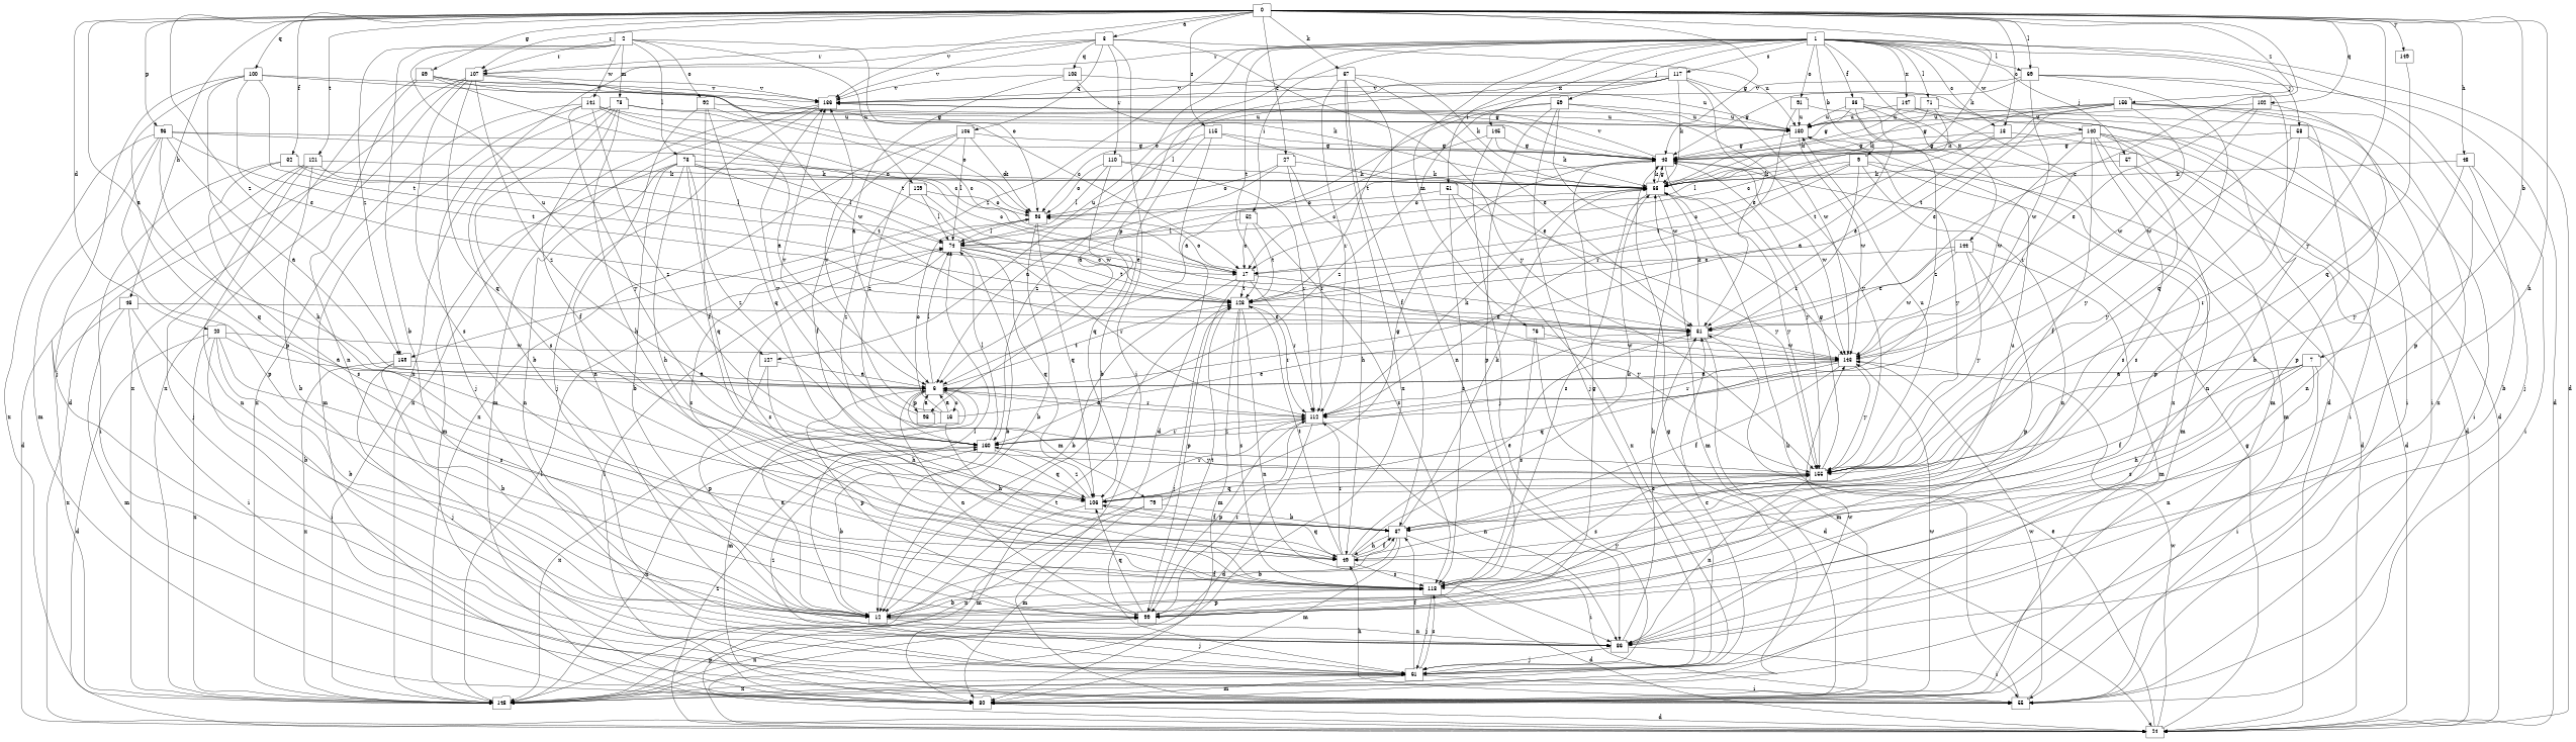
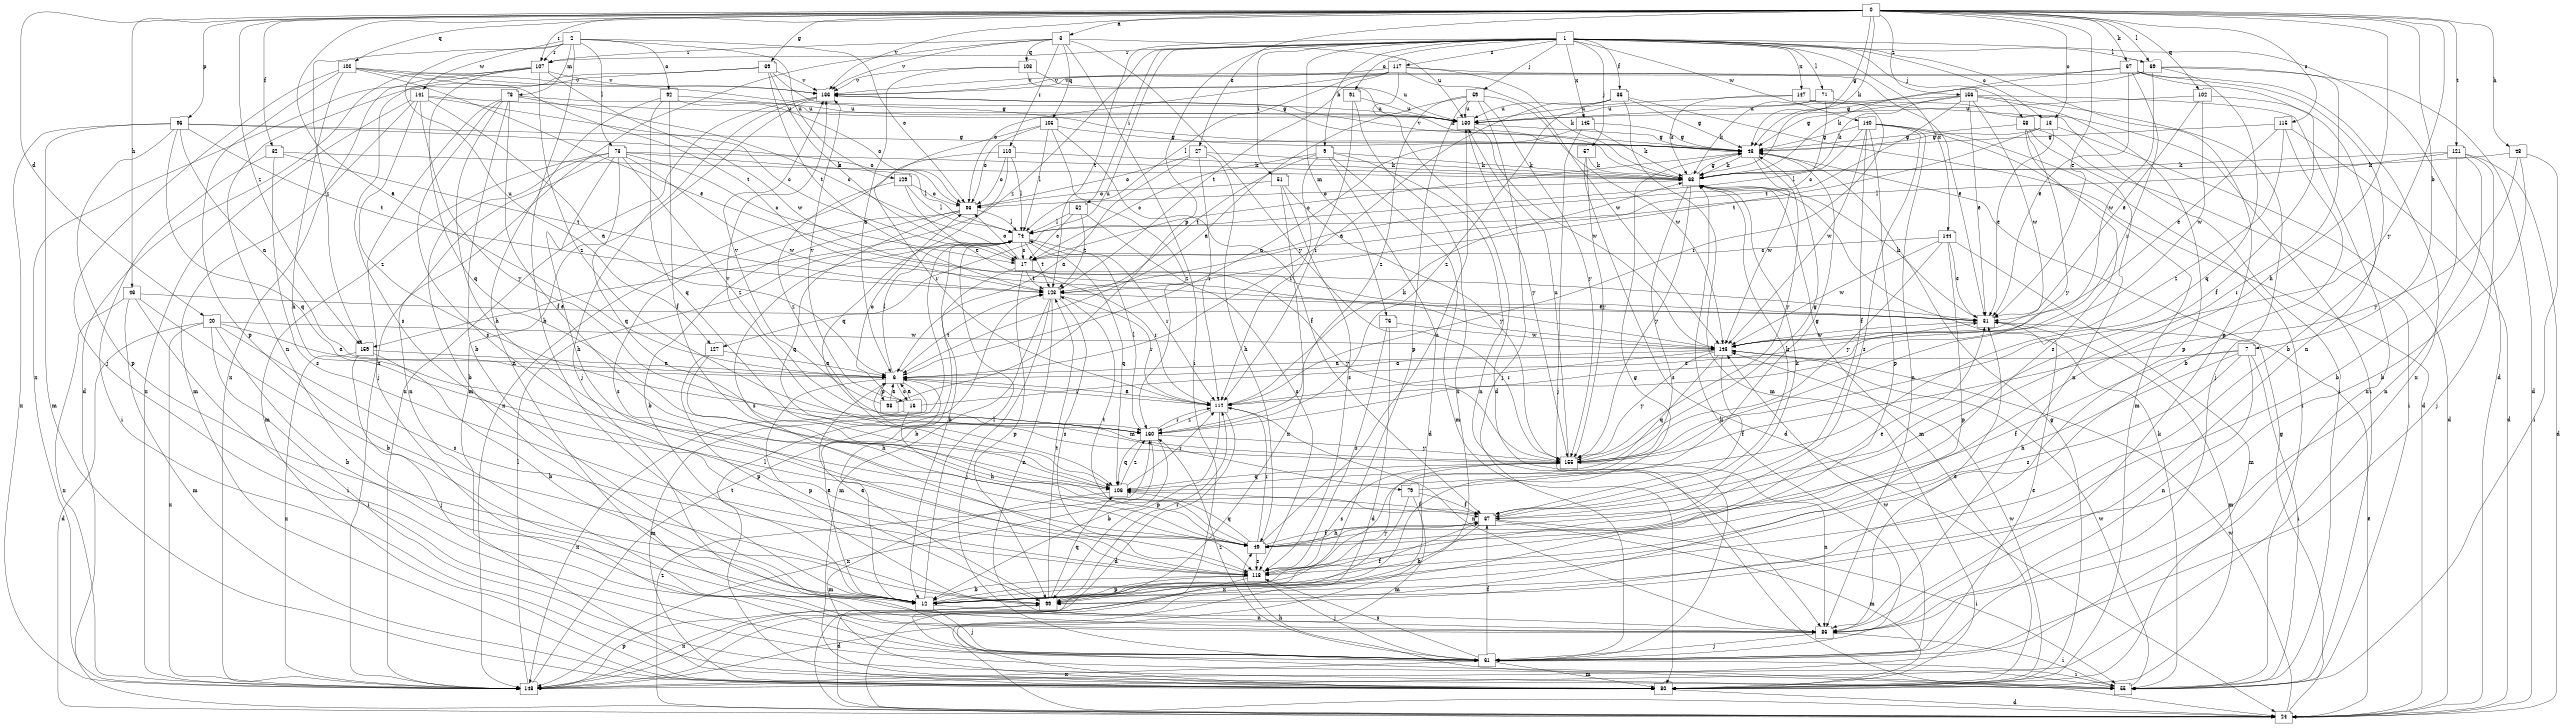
  strict digraph {
    node [shape=folder]
    0
    3
    6
    7 [shape=note]
    13
    20
    27 [shape=note]
    31 [shape=note]
    32 [shape=note]
    39 [shape=note]
    43
    46
    48
    49 [shape=note]
    67
    68
    69
    96
    100
    102
    107
    115
    121 [shape=note]
    136
-   149
    155 [shape=note]
    156 [shape=note]
    159
    55 [shape=note]
    103
    105 [shape=note]
    110 [shape=note]
    130
    148
    98 [shape=note]
    123 [shape=note]
    16
    74 [shape=note]
    79
    80
    99
    112
    86 [shape=note]
    37 [shape=note]
    118 [shape=note]
    24 [shape=note]
    12
    143
    93 [shape=note]
    17 [shape=note]
    106
    61
    160
    1
    9 [shape=note]
    36 [shape=note]
    51 [shape=note]
    52 [shape=note]
    57
    58
    59
    71 [shape=note]
    76 [shape=note]
    91 [shape=note]
    117
    127
    140
    144 [shape=note]
    145 [shape=note]
    147
    2
    73 [shape=note]
    78 [shape=note]
    92
    129 [shape=note]
    141
    0 -> 3 [label=a]
    0 -> 6 [label=a]
    0 -> 7 [label=b]
    0 -> 13 [label=c]
    0 -> 20 [label=d]
    0 -> 27 [label=e]
    0 -> 31 [label=e]
    0 -> 32 [label=f]
    0 -> 39 [label=g]
    0 -> 43 [label=g]
    0 -> 46 [label=h]
    0 -> 48 [label=h]
    0 -> 49 [label=h]
    0 -> 67 [label=k]
    0 -> 68 [label=k]
    0 -> 69 [label=l]
    0 -> 96 [label=p]
    0 -> 100 [label=q]
    0 -> 102 [label=q]
    0 -> 107 [label=r]
    0 -> 115 [label=s]
    0 -> 121 [label=t]
    0 -> 136 [label=v]
-   0 -> 149 [label=y]
    0 -> 155 [label=y]
    0 -> 156 [label=z]
    0 -> 159 [label=z]
    3 -> 107 [label=r]
    3 -> 136 [label=v]
    3 -> 155 [label=y]
    3 -> 55 [label=i]
    3 -> 103 [label=q]
    3 -> 105 [label=q]
    3 -> 110 [label=r]
    3 -> 130 [label=u]
    3 -> 148 [label=x]
    6 -> 98 [label=p]
    6 -> 123 [label=t]
    6 -> 16 [label=c]
    6 -> 74 [label=l]
    6 -> 79 [label=m]
    6 -> 80 [label=m]
    6 -> 99 [label=p]
    6 -> 112 [label=r]
    7 -> 6 [label=a]
    7 -> 49 [label=h]
    7 -> 55 [label=i]
    7 -> 86 [label=n]
    7 -> 37 [label=f]
    7 -> 118 [label=s]
    13 -> 31 [label=e]
    13 -> 43 [label=g]
    13 -> 123 [label=t]
    13 -> 24 [label=d]
    20 -> 6 [label=a]
    20 -> 55 [label=i]
    20 -> 148 [label=x]
    20 -> 118 [label=s]
    20 -> 24 [label=d]
    20 -> 12 [label=b]
    20 -> 143 [label=w]
    27 -> 6 [label=a]
    27 -> 49 [label=h]
    27 -> 68 [label=k]
    27 -> 112 [label=r]
    27 -> 93 [label=o]
    31 -> 68 [label=k]
    31 -> 80 [label=m]
    31 -> 143 [label=w]
    32 -> 68 [label=k]
    32 -> 55 [label=i]
    32 -> 123 [label=t]
    32 -> 118 [label=s]
    39 -> 43 [label=g]
    39 -> 136 [label=v]
    39 -> 148 [label=x]
    39 -> 123 [label=t]
    39 -> 86 [label=n]
    39 -> 17 [label=c]
    43 -> 68 [label=k]
    43 -> 136 [label=v]
    43 -> 155 [label=y]
    43 -> 143 [label=w]
    43 -> 17 [label=c]
    46 -> 31 [label=e]
    46 -> 55 [label=i]
    46 -> 148 [label=x]
    46 -> 80 [label=m]
    46 -> 12 [label=b]
    48 -> 68 [label=k]
    48 -> 155 [label=y]
    48 -> 55 [label=i]
    48 -> 12 [label=b]
    49 -> 31 [label=e]
    49 -> 68 [label=k]
    49 -> 130 [label=u]
    49 -> 123 [label=t]
    49 -> 112 [label=r]
    49 -> 37 [label=f]
    49 -> 118 [label=s]
    49 -> 106 [label=q]
    67 -> 31 [label=e]
    67 -> 68 [label=k]
    67 -> 136 [label=v]
    67 -> 148 [label=x]
    67 -> 112 [label=r]
    67 -> 86 [label=n]
    67 -> 37 [label=f]
    68 -> 43 [label=g]
    68 -> 155 [label=y]
    68 -> 80 [label=m]
    68 -> 118 [label=s]
    68 -> 93 [label=o]
    69 -> 43 [label=g]
    69 -> 136 [label=v]
    69 -> 37 [label=r]
    69 -> 24 [label=d]
    69 -> 143 [label=w]
    69 -> 106 [label=q]
    96 -> 6 [label=a]
    96 -> 43 [label=g]
    96 -> 148 [label=x]
    96 -> 123 [label=t]
    96 -> 80 [label=m]
    96 -> 99 [label=p]
    96 -> 93 [label=o]
    96 -> 106 [label=q]
    100 -> 31 [label=e]
    100 -> 43 [label=g]
    100 -> 49 [label=h]
    100 -> 136 [label=v]
    100 -> 123 [label=t]
    100 -> 99 [label=p]
    100 -> 61 [label=j]
    102 -> 31 [label=e]
    102 -> 130 [label=u]
    102 -> 12 [label=b]
    102 -> 143 [label=w]
    107 -> 136 [label=v]
    107 -> 148 [label=x]
    107 -> 118 [label=s]
    107 -> 24 [label=d]
    107 -> 143 [label=w]
    107 -> 106 [label=q]
    107 -> 160 [label=z]
    115 -> 31 [label=e]
    115 -> 43 [label=g]
    115 -> 24 [label=d]
    115 -> 12 [label=b]
    115 -> 160 [label=z]
    121 -> 68 [label=k]
    121 -> 74 [label=l]
    121 -> 86 [label=n]
    121 -> 24 [label=d]
    121 -> 12 [label=b]
    121 -> 61 [label=j]
    136 -> 130 [label=u]
    136 -> 148 [label=x]
    136 -> 80 [label=m]
    136 -> 61 [label=j]
-   149 -> 106 [label=q]
    155 -> 43 [label=g]
    155 -> 136 [label=v]
    155 -> 130 [label=u]
    155 -> 86 [label=n]
    155 -> 118 [label=s]
    155 -> 106 [label=q]
    156 -> 31 [label=e]
    156 -> 43 [label=g]
    156 -> 68 [label=k]
    156 -> 130 [label=u]
    156 -> 148 [label=x]
    156 -> 123 [label=t]
    156 -> 99 [label=p]
    156 -> 143 [label=w]
    156 -> 61 [label=j]
    159 -> 6 [label=a]
    159 -> 148 [label=x]
    159 -> 12 [label=b]
    159 -> 61 [label=j]
    55 -> 49 [label=h]
    55 -> 68 [label=k]
    55 -> 143 [label=w]
    103 -> 6 [label=a]
    103 -> 68 [label=k]
    103 -> 136 [label=v]
    103 -> 130 [label=u]
    105 -> 43 [label=g]
    105 -> 148 [label=x]
    105 -> 74 [label=l]
    105 -> 37 [label=f]
    105 -> 93 [label=o]
    105 -> 160 [label=z]
    110 -> 68 [label=k]
    110 -> 74 [label=l]
    110 -> 112 [label=r]
    110 -> 93 [label=o]
    110 -> 106 [label=q]
    130 -> 43 [label=g]
    130 -> 155 [label=y]
    130 -> 143 [label=w]
    148 -> 123 [label=t]
    148 -> 74 [label=l]
    148 -> 99 [label=p]
    98 -> 6 [label=a]
    98 -> 136 [label=v]
    123 -> 31 [label=e]
    123 -> 80 [label=m]
    123 -> 112 [label=r]
    123 -> 86 [label=n]
    123 -> 118 [label=s]
    123 -> 61 [label=j]
    16 -> 6 [label=a]
    16 -> 31 [label=e]
    16 -> 49 [label=h]
    16 -> 136 [label=v]
    16 -> 148 [label=x]
    16 -> 93 [label=o]
    74 -> 123 [label=t]
    74 -> 112 [label=r]
    74 -> 118 [label=s]
    74 -> 12 [label=b]
    74 -> 17 [label=c]
    74 -> 106 [label=q]
    79 -> 43 [label=g]
    79 -> 148 [label=x]
    79 -> 80 [label=m]
-   79 -> 37 [label=b]
+   79 -> 37 [label=f]
    80 -> 43 [label=g]
    80 -> 74 [label=l]
    80 -> 24 [label=d]
    80 -> 143 [label=w]
    99 -> 6 [label=a]
    99 -> 43 [label=g]
    99 -> 148 [label=x]
    99 -> 123 [label=t]
    99 -> 112 [label=r]
    99 -> 106 [label=q]
    112 -> 6 [label=a]
    112 -> 68 [label=k]
    112 -> 99 [label=p]
    112 -> 86 [label=n]
    112 -> 24 [label=d]
    112 -> 160 [label=z]
    86 -> 31 [label=e]
    86 -> 55 [label=i]
    86 -> 61 [label=j]
    37 -> 49 [label=h]
    37 -> 68 [label=k]
    37 -> 55 [label=i]
    37 -> 80 [label=m]
    37 -> 12 [label=b]
    118 -> 99 [label=p]
    118 -> 24 [label=d]
    118 -> 12 [label=b]
    118 -> 61 [label=j]
    24 -> 31 [label=e]
    24 -> 43 [label=g]
    24 -> 143 [label=w]
    24 -> 160 [label=z]
    12 -> 6 [label=a]
    12 -> 155 [label=y]
    12 -> 74 [label=l]
    12 -> 86 [label=n]
    12 -> 37 [label=f]
    12 -> 61 [label=j]
    143 -> 6 [label=a]
    143 -> 155 [label=y]
    143 -> 112 [label=r]
    143 -> 37 [label=f]
    143 -> 106 [label=q]
    93 -> 74 [label=l]
    93 -> 118 [label=s]
    93 -> 12 [label=b]
    93 -> 106 [label=q]
    17 -> 155 [label=y]
    17 -> 123 [label=t]
    17 -> 99 [label=p]
    17 -> 112 [label=r]
    17 -> 12 [label=b]
    17 -> 93 [label=o]
    106 -> 80 [label=m]
    106 -> 112 [label=r]
    106 -> 37 [label=f]
    106 -> 160 [label=z]
    61 -> 31 [label=e]
    61 -> 68 [label=k]
    61 -> 55 [label=i]
    61 -> 148 [label=x]
    61 -> 80 [label=m]
    61 -> 37 [label=f]
    61 -> 118 [label=s]
    61 -> 143 [label=w]
    61 -> 160 [label=z]
    160 -> 155 [label=y]
    160 -> 148 [label=x]
    160 -> 74 [label=l]
    160 -> 112 [label=r]
    160 -> 12 [label=b]
    160 -> 106 [label=q]
    1 -> 13 [label=c]
    1 -> 69 [label=l]
    1 -> 107 [label=r]
    1 -> 159 [label=z]
    1 -> 98 [label=p]
    1 -> 123 [label=t]
    1 -> 86 [label=p]
    1 -> 24 [label=d]
    1 -> 9 [label=b]
    1 -> 36 [label=f]
    1 -> 51 [label=i]
    1 -> 52 [label=i]
    1 -> 57 [label=j]
    1 -> 58 [label=j]
    1 -> 59 [label=j]
    1 -> 71 [label=l]
    1 -> 76 [label=m]
    1 -> 91 [label=o]
    1 -> 117 [label=s]
    1 -> 127 [label=u]
    1 -> 140 [label=w]
    1 -> 144 [label=x]
    1 -> 145 [label=x]
    1 -> 147 [label=x]
    9 -> 68 [label=k]
    9 -> 123 [label=t]
    9 -> 80 [label=m]
    9 -> 112 [label=r]
    9 -> 86 [label=n]
    9 -> 24 [label=d]
    9 -> 17 [label=c]
    36 -> 6 [label=a]
    36 -> 43 [label=g]
    36 -> 130 [label=u]
    36 -> 80 [label=m]
    36 -> 24 [label=d]
    36 -> 160 [label=z]
    51 -> 155 [label=y]
    51 -> 148 [label=x]
    51 -> 118 [label=s]
    51 -> 93 [label=o]
    52 -> 123 [label=t]
    52 -> 74 [label=l]
    52 -> 118 [label=s]
    52 -> 17 [label=c]
    57 -> 68 [label=k]
    57 -> 155 [label=y]
    57 -> 24 [label=d]
    58 -> 43 [label=g]
    58 -> 155 [label=y]
    58 -> 55 [label=i]
    58 -> 86 [label=n]
    58 -> 118 [label=s]
    59 -> 6 [label=a]
    59 -> 155 [label=y]
    59 -> 130 [label=u]
    59 -> 99 [label=p]
    59 -> 143 [label=w]
    59 -> 61 [label=j]
    59 -> 160 [label=z]
    71 -> 68 [label=k]
    71 -> 55 [label=i]
    71 -> 130 [label=u]
    71 -> 17 [label=c]
    76 -> 118 [label=s]
    76 -> 24 [label=d]
    76 -> 143 [label=w]
    91 -> 130 [label=u]
    91 -> 148 [label=x]
    91 -> 112 [label=r]
    117 -> 31 [label=e]
    117 -> 68 [label=k]
    117 -> 136 [label=v]
    117 -> 123 [label=t]
    117 -> 74 [label=l]
    117 -> 24 [label=d]
    117 -> 143 [label=w]
    117 -> 93 [label=o]
    127 -> 6 [label=a]
    127 -> 49 [label=h]
    127 -> 99 [label=p]
    140 -> 43 [label=g]
    140 -> 55 [label=i]
    140 -> 74 [label=l]
    140 -> 80 [label=m]
    140 -> 99 [label=p]
    140 -> 86 [label=n]
    140 -> 37 [label=f]
    140 -> 118 [label=s]
    140 -> 143 [label=w]
    144 -> 31 [label=e]
    144 -> 155 [label=y]
    144 -> 80 [label=m]
    144 -> 99 [label=p]
    144 -> 143 [label=w]
    144 -> 17 [label=c]
    145 -> 6 [label=a]
    145 -> 43 [label=g]
    145 -> 68 [label=k]
    145 -> 61 [label=j]
    147 -> 68 [label=k]
    147 -> 55 [label=i]
    147 -> 130 [label=u]
    147 -> 112 [label=r]
    2 -> 107 [label=r]
    2 -> 159 [label=z]
    2 -> 12 [label=b]
    2 -> 93 [label=o]
    2 -> 127 [label=u]
    2 -> 73 [label=l]
    2 -> 78 [label=m]
    2 -> 92 [label=o]
    2 -> 129 [label=u]
    2 -> 141 [label=w]
    73 -> 49 [label=h]
    73 -> 68 [label=k]
    73 -> 74 [label=l]
    73 -> 80 [label=m]
    73 -> 86 [label=n]
    73 -> 12 [label=b]
    73 -> 143 [label=w]
    73 -> 17 [label=c]
    73 -> 106 [label=q]
    73 -> 160 [label=z]
    78 -> 49 [label=h]
    78 -> 130 [label=u]
    78 -> 37 [label=f]
    78 -> 118 [label=s]
    78 -> 12 [label=b]
    78 -> 17 [label=c]
    78 -> 61 [label=j]
    92 -> 130 [label=u]
    92 -> 86 [label=n]
    92 -> 37 [label=f]
    92 -> 93 [label=o]
    92 -> 106 [label=q]
    129 -> 31 [label=e]
    129 -> 74 [label=l]
    129 -> 93 [label=o]
    129 -> 160 [label=z]
    141 -> 6 [label=a]
    141 -> 155 [label=y]
    141 -> 130 [label=u]
    141 -> 148 [label=x]
    141 -> 80 [label=m]
    141 -> 17 [label=c]
    141 -> 160 [label=z]
  }
